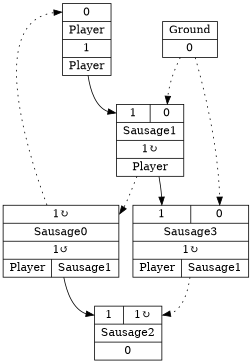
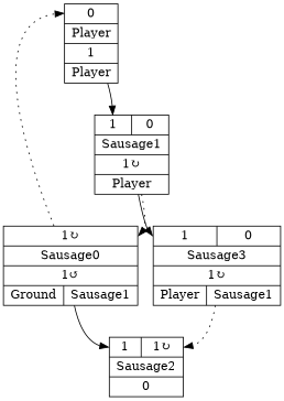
  digraph {
    node [shape=record]
    edge [headport=GroundP style=dotted]
    n1 [label="{{<GroundP>0}|{Player}|<PlayerOUT>1|{Player}}"]
    n2 [label="{{<Player>1|<GroundP>0}|{Sausage1}|<Sausage1OUT>1&#8635;|{Player}}"]
    n3 [label="{{<Sausage1>1|<GroundP>0}|{Sausage3}|<Sausage3OUT>1&#8635;|{Player|Sausage1}}"]
-   n4 [label="{{<Sausage1P>1&#8635;}|{Sausage0}|<Sausage0OUT>1&#8634;|{Player|Sausage1}}"]
-   n5 [label="{{Ground}|<GroundOUT>0}"]
+   n4 [label="{{<Sausage1P>1&#8635;}|{Sausage0}|<Sausage0OUT>1&#8634;|{Ground|Sausage1}}"]
    n6 [label="{{<Sausage0>1|<Sausage3P>1&#8635;}|{Sausage2}|<Sausage2OUT>0}"]
    n1 -> n2 [headport=Player style=""]
    n2 -> n3 [headport=Sausage1 style=""]
    n2 -> n4 [headport=Sausage1P]
    n3 -> n6 [headport=Sausage3P]
    n4 -> n1
    n4 -> n6 [headport=Sausage0 style=""]
-   n5 -> n2
-   n5 -> n3
  }
